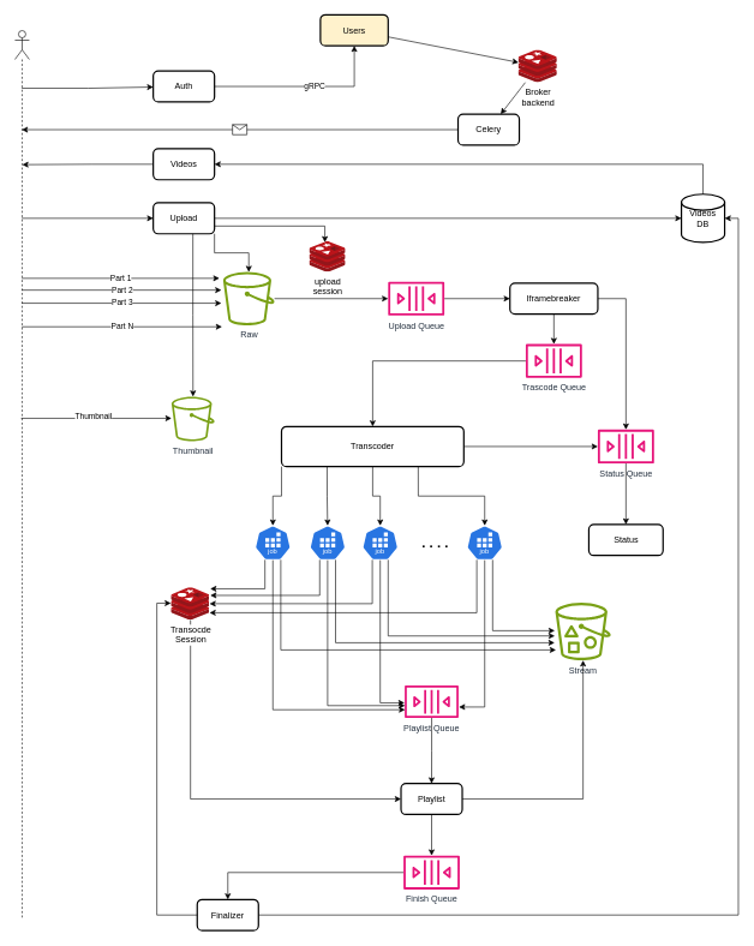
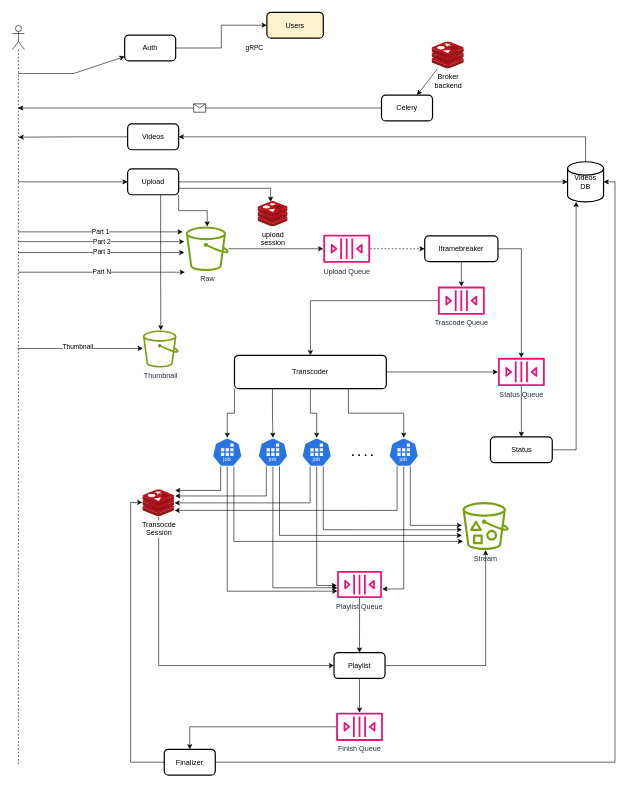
  <mxCell id="0" />
  <mxCell id="1" parent="0" />
  <mxCell id="2" value="" style="shape=umlLifeline;perimeter=lifelinePerimeter;whiteSpace=wrap;html=1;container=1;dropTarget=0;collapsible=0;recursiveResize=0;outlineConnect=0;portConstraint=eastwest;newEdgeStyle={&quot;curved&quot;:0,&quot;rounded&quot;:0};participant=umlActor;" parent="1" vertex="1"><mxGeometry x="20" y="42" width="20" height="1232" as="geometry" /></mxCell>
  <mxCell id="3" style="edgeStyle=orthogonalEdgeStyle;rounded=0;orthogonalLoop=1;jettySize=auto;html=1;" parent="1" source="5" target="6" edge="1"><mxGeometry relative="1" as="geometry" /></mxCell>
  <mxCell id="4" value="gRPC" style="edgeLabel;html=1;align=center;verticalAlign=middle;resizable=0;points=[];" parent="3" vertex="1" connectable="0"><mxGeometry x="-0.709" y="3" relative="1" as="geometry"><mxPoint x="102" y="3" as="offset" /></mxGeometry></mxCell>
- <mxCell id="5" value="Auth" style="rounded=1;whiteSpace=wrap;html=1;absoluteArcSize=1;arcSize=14;strokeWidth=2;" parent="1" vertex="1"><mxGeometry x="212" y="98" width="85" height="43" as="geometry" /></mxCell>
+ <mxCell id="5" value="Auth" style="rounded=1;whiteSpace=wrap;html=1;absoluteArcSize=1;arcSize=14;strokeWidth=2;" parent="1" vertex="1"><mxGeometry x="207" y="58" width="85" height="43" as="geometry" /></mxCell>
  <mxCell id="6" value="Users" style="rounded=1;whiteSpace=wrap;html=1;absoluteArcSize=1;arcSize=14;strokeWidth=2;fillColor=#fff2cc;" parent="1" vertex="1"><mxGeometry x="444" y="20" width="94" height="43" as="geometry" /></mxCell>
  <mxCell id="7" value="Celery" style="rounded=1;whiteSpace=wrap;html=1;absoluteArcSize=1;arcSize=14;strokeWidth=2;" parent="1" vertex="1"><mxGeometry x="635" y="158" width="85" height="43" as="geometry" /></mxCell>
  <mxCell id="8" value="" style="endArrow=classic;html=1;rounded=0;" parent="1" source="7" target="2" edge="1"><mxGeometry relative="1" as="geometry"><mxPoint x="440" y="180" as="sourcePoint" /><mxPoint x="72" y="184" as="targetPoint" /></mxGeometry></mxCell>
  <mxCell id="9" value="" style="shape=message;html=1;outlineConnect=0;" parent="8" vertex="1"><mxGeometry width="20" height="14" relative="1" as="geometry"><mxPoint x="-10" y="-7" as="offset" /></mxGeometry></mxCell>
  <mxCell id="10" value="" style="endArrow=classic;html=1;rounded=0;" parent="1" source="16" target="7" edge="1"><mxGeometry width="50" height="50" relative="1" as="geometry"><mxPoint x="484" y="108" as="sourcePoint" /><mxPoint x="484" y="159" as="targetPoint" /></mxGeometry></mxCell>
  <mxCell id="11" style="edgeStyle=orthogonalEdgeStyle;rounded=0;orthogonalLoop=1;jettySize=auto;html=1;exitX=0.647;exitY=0.977;exitDx=0;exitDy=0;exitPerimeter=0;" parent="1" source="14" target="38" edge="1"><mxGeometry relative="1" as="geometry"><mxPoint x="297" y="461" as="targetPoint" /></mxGeometry></mxCell>
  <mxCell id="12" style="edgeStyle=orthogonalEdgeStyle;rounded=0;orthogonalLoop=1;jettySize=auto;html=1;exitX=1;exitY=0.5;exitDx=0;exitDy=0;" parent="1" source="14" target="22" edge="1"><mxGeometry relative="1" as="geometry" /></mxCell>
  <mxCell id="13" style="edgeStyle=orthogonalEdgeStyle;rounded=0;orthogonalLoop=1;jettySize=auto;html=1;exitX=1;exitY=1;exitDx=0;exitDy=0;" parent="1" source="14" target="20" edge="1"><mxGeometry relative="1" as="geometry" /></mxCell>
  <mxCell id="14" value="Upload" style="rounded=1;whiteSpace=wrap;html=1;absoluteArcSize=1;arcSize=14;strokeWidth=2;" parent="1" vertex="1"><mxGeometry x="212" y="281" width="85" height="43" as="geometry" /></mxCell>
- <mxCell id="15" value="" style="endArrow=classic;html=1;rounded=0;" parent="1" source="6" target="16" edge="1"><mxGeometry width="50" height="50" relative="1" as="geometry"><mxPoint x="682" y="63" as="sourcePoint" /><mxPoint x="378" y="158" as="targetPoint" /></mxGeometry></mxCell>
  <mxCell id="16" value="Broker&lt;div&gt;backend&lt;/div&gt;" style="image;sketch=0;aspect=fixed;html=1;points=[];align=center;fontSize=12;image=img/lib/mscae/Cache_Redis_Product.svg;" parent="1" vertex="1"><mxGeometry x="719" y="69" width="53.57" height="45" as="geometry" /></mxCell>
  <mxCell id="17" value="&lt;div&gt;&lt;br&gt;&lt;/div&gt;" style="edgeStyle=none;orthogonalLoop=1;jettySize=auto;html=1;rounded=0;" parent="1" source="2" target="5" edge="1"><mxGeometry width="100" relative="1" as="geometry"><mxPoint x="67" y="122" as="sourcePoint" /><mxPoint x="196" y="63" as="targetPoint" /><Array as="points"><mxPoint x="122" y="122" /></Array></mxGeometry></mxCell>
  <mxCell id="18" value="upload&lt;div&gt;session&lt;/div&gt;" style="image;sketch=0;aspect=fixed;html=1;points=[];align=center;fontSize=12;image=img/lib/mscae/Cache_Redis_Product.svg;" parent="1" vertex="1"><mxGeometry x="429" y="335" width="50" height="42" as="geometry" /></mxCell>
  <mxCell id="19" value="" style="edgeStyle=orthogonalEdgeStyle;rounded=0;orthogonalLoop=1;jettySize=auto;html=1;" parent="1" source="20" target="24" edge="1"><mxGeometry relative="1" as="geometry"><mxPoint x="572.8" y="476" as="targetPoint" /></mxGeometry></mxCell>
  <mxCell id="20" value="Raw" style="sketch=0;outlineConnect=0;fontColor=#232F3E;gradientColor=none;fillColor=#7AA116;strokeColor=none;dashed=0;verticalLabelPosition=bottom;verticalAlign=top;align=center;html=1;fontSize=12;fontStyle=0;aspect=fixed;pointerEvents=1;shape=mxgraph.aws4.bucket;" parent="1" vertex="1"><mxGeometry x="309" y="377" width="71.16" height="74" as="geometry" /></mxCell>
  <mxCell id="21" style="edgeStyle=orthogonalEdgeStyle;rounded=0;orthogonalLoop=1;jettySize=auto;html=1;exitX=0;exitY=0.15;exitDx=0;exitDy=0;exitPerimeter=0;entryX=1;entryY=0.5;entryDx=0;entryDy=0;" parent="1" source="22" target="78" edge="1"><mxGeometry relative="1" as="geometry"><Array as="points"><mxPoint x="975" y="279" /><mxPoint x="975" y="227" /></Array></mxGeometry></mxCell>
  <mxCell id="22" value="Videos&lt;div&gt;DB&lt;/div&gt;" style="strokeWidth=2;html=1;shape=mxgraph.flowchart.database;whiteSpace=wrap;" parent="1" vertex="1"><mxGeometry x="945" y="269" width="60" height="67" as="geometry" /></mxCell>
- <mxCell id="23" value="" style="edgeStyle=orthogonalEdgeStyle;rounded=0;orthogonalLoop=1;jettySize=auto;html=1;" parent="1" source="24" target="27" edge="1"><mxGeometry relative="1" as="geometry"><mxPoint x="773" y="467" as="targetPoint" /></mxGeometry></mxCell>
+ <mxCell id="23" value="" style="edgeStyle=orthogonalEdgeStyle;rounded=0;orthogonalLoop=1;jettySize=auto;html=1;dashed=1;" parent="1" source="24" target="27" edge="1"><mxGeometry relative="1" as="geometry"><mxPoint x="773" y="467" as="targetPoint" /></mxGeometry></mxCell>
  <mxCell id="24" value="Upload Queue" style="sketch=0;outlineConnect=0;fontColor=#232F3E;gradientColor=none;fillColor=#E7157B;strokeColor=none;dashed=0;verticalLabelPosition=bottom;verticalAlign=top;align=center;html=1;fontSize=12;fontStyle=0;aspect=fixed;pointerEvents=1;shape=mxgraph.aws4.queue;" parent="1" vertex="1"><mxGeometry x="538" y="390.5" width="78" height="47" as="geometry" /></mxCell>
  <mxCell id="25" style="edgeStyle=orthogonalEdgeStyle;rounded=0;orthogonalLoop=1;jettySize=auto;html=1;" parent="1" source="27" target="29" edge="1"><mxGeometry relative="1" as="geometry"><mxPoint x="908" y="498" as="targetPoint" /></mxGeometry></mxCell>
  <mxCell id="26" style="edgeStyle=orthogonalEdgeStyle;rounded=0;orthogonalLoop=1;jettySize=auto;html=1;exitX=1;exitY=0.5;exitDx=0;exitDy=0;" parent="1" source="27" target="68" edge="1"><mxGeometry relative="1" as="geometry" /></mxCell>
  <mxCell id="27" value="Iframebreaker" style="rounded=1;whiteSpace=wrap;html=1;absoluteArcSize=1;arcSize=14;strokeWidth=2;" parent="1" vertex="1"><mxGeometry x="707" y="392.5" width="122" height="43" as="geometry" /></mxCell>
  <mxCell id="28" style="edgeStyle=orthogonalEdgeStyle;rounded=0;orthogonalLoop=1;jettySize=auto;html=1;" parent="1" source="29" target="31" edge="1"><mxGeometry relative="1" as="geometry"><mxPoint x="837" y="601" as="targetPoint" /></mxGeometry></mxCell>
  <mxCell id="29" value="Trascode Queue" style="sketch=0;outlineConnect=0;fontColor=#232F3E;gradientColor=none;fillColor=#E7157B;strokeColor=none;dashed=0;verticalLabelPosition=bottom;verticalAlign=top;align=center;html=1;fontSize=12;fontStyle=0;aspect=fixed;pointerEvents=1;shape=mxgraph.aws4.queue;" parent="1" vertex="1"><mxGeometry x="729" y="477" width="78" height="47" as="geometry" /></mxCell>
  <mxCell id="30" style="edgeStyle=orthogonalEdgeStyle;rounded=0;orthogonalLoop=1;jettySize=auto;html=1;exitX=1;exitY=0.5;exitDx=0;exitDy=0;" parent="1" source="31" target="68" edge="1"><mxGeometry relative="1" as="geometry" /></mxCell>
  <mxCell id="31" value="Transcoder" style="rounded=1;whiteSpace=wrap;html=1;absoluteArcSize=1;arcSize=14;strokeWidth=2;" parent="1" vertex="1"><mxGeometry x="390" y="591.5" width="253" height="55.5" as="geometry" /></mxCell>
  <mxCell id="32" value="" style="aspect=fixed;sketch=0;html=1;dashed=0;whitespace=wrap;verticalLabelPosition=bottom;verticalAlign=top;fillColor=#2875E2;strokeColor=#ffffff;points=[[0.005,0.63,0],[0.1,0.2,0],[0.9,0.2,0],[0.5,0,0],[0.995,0.63,0],[0.72,0.99,0],[0.5,1,0],[0.28,0.99,0]];shape=mxgraph.kubernetes.icon2;kubernetesLabel=1;prIcon=job" parent="1" vertex="1"><mxGeometry x="353" y="729" width="50" height="48" as="geometry" /></mxCell>
  <mxCell id="33" value="" style="aspect=fixed;sketch=0;html=1;dashed=0;whitespace=wrap;verticalLabelPosition=bottom;verticalAlign=top;fillColor=#2875E2;strokeColor=#ffffff;points=[[0.005,0.63,0],[0.1,0.2,0],[0.9,0.2,0],[0.5,0,0],[0.995,0.63,0],[0.72,0.99,0],[0.5,1,0],[0.28,0.99,0]];shape=mxgraph.kubernetes.icon2;kubernetesLabel=1;prIcon=job" parent="1" vertex="1"><mxGeometry x="502" y="729" width="50" height="48" as="geometry" /></mxCell>
  <mxCell id="34" value="&lt;b&gt;&lt;font style=&quot;font-size: 19px;&quot;&gt;. . . .&lt;/font&gt;&lt;/b&gt;" style="text;html=1;align=center;verticalAlign=middle;resizable=0;points=[];autosize=1;strokeColor=none;fillColor=none;dashed=1;dashPattern=1 4;" parent="1" vertex="1"><mxGeometry x="576" y="735.5" width="53" height="35" as="geometry" /></mxCell>
  <mxCell id="35" style="edgeStyle=orthogonalEdgeStyle;rounded=0;orthogonalLoop=1;jettySize=auto;html=1;entryX=0;entryY=0.5;entryDx=0;entryDy=0;" parent="1" source="36" target="43" edge="1"><mxGeometry relative="1" as="geometry"><Array as="points"><mxPoint x="264" y="1109" /></Array></mxGeometry></mxCell>
  <mxCell id="36" value="Transocde&lt;div&gt;Session&lt;/div&gt;" style="image;sketch=0;aspect=fixed;html=1;points=[];align=center;fontSize=12;image=img/lib/mscae/Cache_Redis_Product.svg;" parent="1" vertex="1"><mxGeometry x="237" y="815.14" width="53.4" height="44.86" as="geometry" /></mxCell>
  <mxCell id="37" value="Stream" style="sketch=0;outlineConnect=0;fontColor=#232F3E;gradientColor=none;fillColor=#7AA116;strokeColor=none;dashed=0;verticalLabelPosition=bottom;verticalAlign=top;align=center;html=1;fontSize=12;fontStyle=0;aspect=fixed;pointerEvents=1;shape=mxgraph.aws4.bucket_with_objects;" parent="1" vertex="1"><mxGeometry x="770" y="836" width="76.92" height="80" as="geometry" /></mxCell>
  <mxCell id="38" value="Thumbnail" style="sketch=0;outlineConnect=0;fontColor=#232F3E;gradientColor=none;fillColor=#7AA116;strokeColor=none;dashed=0;verticalLabelPosition=bottom;verticalAlign=top;align=center;html=1;fontSize=12;fontStyle=0;aspect=fixed;pointerEvents=1;shape=mxgraph.aws4.bucket;" parent="1" vertex="1"><mxGeometry x="237.38" y="550" width="59.62" height="62" as="geometry" /></mxCell>
  <mxCell id="39" style="edgeStyle=orthogonalEdgeStyle;rounded=0;orthogonalLoop=1;jettySize=auto;html=1;" parent="1" source="40" target="43" edge="1"><mxGeometry relative="1" as="geometry" /></mxCell>
  <mxCell id="40" value="Playlist Queue" style="sketch=0;outlineConnect=0;fontColor=#232F3E;gradientColor=none;fillColor=#E7157B;strokeColor=none;dashed=0;verticalLabelPosition=bottom;verticalAlign=top;align=center;html=1;fontSize=12;fontStyle=0;aspect=fixed;pointerEvents=1;shape=mxgraph.aws4.queue;" parent="1" vertex="1"><mxGeometry x="561" y="951" width="74.68" height="45" as="geometry" /></mxCell>
  <mxCell id="41" style="edgeStyle=orthogonalEdgeStyle;rounded=0;orthogonalLoop=1;jettySize=auto;html=1;" parent="1" source="43" target="37" edge="1"><mxGeometry relative="1" as="geometry" /></mxCell>
  <mxCell id="42" style="edgeStyle=orthogonalEdgeStyle;rounded=0;orthogonalLoop=1;jettySize=auto;html=1;exitX=0.5;exitY=1;exitDx=0;exitDy=0;" parent="1" source="43" target="45" edge="1"><mxGeometry relative="1" as="geometry" /></mxCell>
  <mxCell id="43" value="Playlist" style="rounded=1;whiteSpace=wrap;html=1;absoluteArcSize=1;arcSize=14;strokeWidth=2;" parent="1" vertex="1"><mxGeometry x="555.84" y="1087" width="85" height="43" as="geometry" /></mxCell>
  <mxCell id="44" style="edgeStyle=orthogonalEdgeStyle;rounded=0;orthogonalLoop=1;jettySize=auto;html=1;entryX=0.5;entryY=0;entryDx=0;entryDy=0;" parent="1" source="45" target="46" edge="1"><mxGeometry relative="1" as="geometry" /></mxCell>
  <mxCell id="45" value="Finish Queue" style="sketch=0;outlineConnect=0;fontColor=#232F3E;gradientColor=none;fillColor=#E7157B;strokeColor=none;dashed=0;verticalLabelPosition=bottom;verticalAlign=top;align=center;html=1;fontSize=12;fontStyle=0;aspect=fixed;pointerEvents=1;shape=mxgraph.aws4.queue;" parent="1" vertex="1"><mxGeometry x="559.34" y="1187" width="78" height="47" as="geometry" /></mxCell>
  <mxCell id="46" value="Finalizer" style="rounded=1;whiteSpace=wrap;html=1;absoluteArcSize=1;arcSize=14;strokeWidth=2;" parent="1" vertex="1"><mxGeometry x="273" y="1248" width="85" height="43" as="geometry" /></mxCell>
  <mxCell id="47" style="edgeStyle=orthogonalEdgeStyle;rounded=0;orthogonalLoop=1;jettySize=auto;html=1;entryX=1;entryY=0.5;entryDx=0;entryDy=0;entryPerimeter=0;" parent="1" source="46" target="22" edge="1"><mxGeometry relative="1" as="geometry"><Array as="points"><mxPoint x="1024" y="1269" /><mxPoint x="1024" y="303" /></Array></mxGeometry></mxCell>
  <mxCell id="48" value="" style="aspect=fixed;sketch=0;html=1;dashed=0;whitespace=wrap;verticalLabelPosition=bottom;verticalAlign=top;fillColor=#2875E2;strokeColor=#ffffff;points=[[0.005,0.63,0],[0.1,0.2,0],[0.9,0.2,0],[0.5,0,0],[0.995,0.63,0],[0.72,0.99,0],[0.5,1,0],[0.28,0.99,0]];shape=mxgraph.kubernetes.icon2;kubernetesLabel=1;prIcon=job" parent="1" vertex="1"><mxGeometry x="429" y="729" width="50" height="48" as="geometry" /></mxCell>
  <mxCell id="49" value="" style="aspect=fixed;sketch=0;html=1;dashed=0;whitespace=wrap;verticalLabelPosition=bottom;verticalAlign=top;fillColor=#2875E2;strokeColor=#ffffff;points=[[0.005,0.63,0],[0.1,0.2,0],[0.9,0.2,0],[0.5,0,0],[0.995,0.63,0],[0.72,0.99,0],[0.5,1,0],[0.28,0.99,0]];shape=mxgraph.kubernetes.icon2;kubernetesLabel=1;prIcon=job" parent="1" vertex="1"><mxGeometry x="647" y="729" width="50" height="48" as="geometry" /></mxCell>
  <mxCell id="50" style="edgeStyle=orthogonalEdgeStyle;rounded=0;orthogonalLoop=1;jettySize=auto;html=1;exitX=0.25;exitY=1;exitDx=0;exitDy=0;entryX=0.5;entryY=0;entryDx=0;entryDy=0;entryPerimeter=0;" parent="1" source="31" target="48" edge="1"><mxGeometry relative="1" as="geometry" /></mxCell>
  <mxCell id="51" style="edgeStyle=orthogonalEdgeStyle;rounded=0;orthogonalLoop=1;jettySize=auto;html=1;exitX=0;exitY=1;exitDx=0;exitDy=0;entryX=0.5;entryY=0;entryDx=0;entryDy=0;entryPerimeter=0;" parent="1" source="31" target="32" edge="1"><mxGeometry relative="1" as="geometry" /></mxCell>
  <mxCell id="52" style="edgeStyle=orthogonalEdgeStyle;rounded=0;orthogonalLoop=1;jettySize=auto;html=1;exitX=0.5;exitY=1;exitDx=0;exitDy=0;entryX=0.5;entryY=0;entryDx=0;entryDy=0;entryPerimeter=0;" parent="1" source="31" target="33" edge="1"><mxGeometry relative="1" as="geometry" /></mxCell>
  <mxCell id="53" style="edgeStyle=orthogonalEdgeStyle;rounded=0;orthogonalLoop=1;jettySize=auto;html=1;exitX=0.75;exitY=1;exitDx=0;exitDy=0;entryX=0.5;entryY=0;entryDx=0;entryDy=0;entryPerimeter=0;" parent="1" source="31" target="49" edge="1"><mxGeometry relative="1" as="geometry" /></mxCell>
  <mxCell id="54" style="edgeStyle=orthogonalEdgeStyle;rounded=0;orthogonalLoop=1;jettySize=auto;html=1;exitX=0.5;exitY=1;exitDx=0;exitDy=0;exitPerimeter=0;entryX=0.006;entryY=0.746;entryDx=0;entryDy=0;entryPerimeter=0;" parent="1" source="32" target="40" edge="1"><mxGeometry relative="1" as="geometry" /></mxCell>
  <mxCell id="55" style="edgeStyle=orthogonalEdgeStyle;rounded=0;orthogonalLoop=1;jettySize=auto;html=1;exitX=0.5;exitY=1;exitDx=0;exitDy=0;exitPerimeter=0;entryX=0.005;entryY=0.62;entryDx=0;entryDy=0;entryPerimeter=0;" parent="1" source="48" target="40" edge="1"><mxGeometry relative="1" as="geometry" /></mxCell>
  <mxCell id="56" style="edgeStyle=orthogonalEdgeStyle;rounded=0;orthogonalLoop=1;jettySize=auto;html=1;exitX=0.5;exitY=1;exitDx=0;exitDy=0;exitPerimeter=0;entryX=-0.003;entryY=0.534;entryDx=0;entryDy=0;entryPerimeter=0;" parent="1" source="33" target="40" edge="1"><mxGeometry relative="1" as="geometry" /></mxCell>
  <mxCell id="57" style="edgeStyle=orthogonalEdgeStyle;rounded=0;orthogonalLoop=1;jettySize=auto;html=1;exitX=0.5;exitY=1;exitDx=0;exitDy=0;exitPerimeter=0;entryX=1.007;entryY=0.663;entryDx=0;entryDy=0;entryPerimeter=0;" parent="1" source="49" target="40" edge="1"><mxGeometry relative="1" as="geometry" /></mxCell>
  <mxCell id="58" style="edgeStyle=orthogonalEdgeStyle;rounded=0;orthogonalLoop=1;jettySize=auto;html=1;exitX=0.72;exitY=0.99;exitDx=0;exitDy=0;exitPerimeter=0;entryX=0.011;entryY=0.82;entryDx=0;entryDy=0;entryPerimeter=0;" parent="1" source="32" target="37" edge="1"><mxGeometry relative="1" as="geometry" /></mxCell>
  <mxCell id="59" style="edgeStyle=orthogonalEdgeStyle;rounded=0;orthogonalLoop=1;jettySize=auto;html=1;exitX=0.72;exitY=0.99;exitDx=0;exitDy=0;exitPerimeter=0;entryX=-0.013;entryY=0.695;entryDx=0;entryDy=0;entryPerimeter=0;" parent="1" source="48" target="37" edge="1"><mxGeometry relative="1" as="geometry" /></mxCell>
  <mxCell id="60" style="edgeStyle=orthogonalEdgeStyle;rounded=0;orthogonalLoop=1;jettySize=auto;html=1;exitX=0.72;exitY=0.99;exitDx=0;exitDy=0;exitPerimeter=0;entryX=-0.01;entryY=0.577;entryDx=0;entryDy=0;entryPerimeter=0;" parent="1" source="33" target="37" edge="1"><mxGeometry relative="1" as="geometry" /></mxCell>
  <mxCell id="61" style="edgeStyle=orthogonalEdgeStyle;rounded=0;orthogonalLoop=1;jettySize=auto;html=1;exitX=0.72;exitY=0.99;exitDx=0;exitDy=0;exitPerimeter=0;entryX=-0.01;entryY=0.486;entryDx=0;entryDy=0;entryPerimeter=0;" parent="1" source="49" target="37" edge="1"><mxGeometry relative="1" as="geometry" /></mxCell>
  <mxCell id="62" style="edgeStyle=orthogonalEdgeStyle;rounded=0;orthogonalLoop=1;jettySize=auto;html=1;exitX=0.28;exitY=0.99;exitDx=0;exitDy=0;exitPerimeter=0;entryX=0.995;entryY=0.776;entryDx=0;entryDy=0;entryPerimeter=0;" parent="1" source="49" target="36" edge="1"><mxGeometry relative="1" as="geometry" /></mxCell>
  <mxCell id="63" style="edgeStyle=orthogonalEdgeStyle;rounded=0;orthogonalLoop=1;jettySize=auto;html=1;exitX=0.28;exitY=0.99;exitDx=0;exitDy=0;exitPerimeter=0;entryX=0.995;entryY=0.497;entryDx=0;entryDy=0;entryPerimeter=0;" parent="1" source="33" target="36" edge="1"><mxGeometry relative="1" as="geometry" /></mxCell>
  <mxCell id="64" style="edgeStyle=orthogonalEdgeStyle;rounded=0;orthogonalLoop=1;jettySize=auto;html=1;exitX=0.28;exitY=0.99;exitDx=0;exitDy=0;exitPerimeter=0;entryX=1.015;entryY=0.24;entryDx=0;entryDy=0;entryPerimeter=0;" parent="1" source="48" target="36" edge="1"><mxGeometry relative="1" as="geometry" /></mxCell>
  <mxCell id="65" style="edgeStyle=orthogonalEdgeStyle;rounded=0;orthogonalLoop=1;jettySize=auto;html=1;exitX=0.28;exitY=0.99;exitDx=0;exitDy=0;exitPerimeter=0;entryX=1.013;entryY=0.035;entryDx=0;entryDy=0;entryPerimeter=0;" parent="1" source="32" target="36" edge="1"><mxGeometry relative="1" as="geometry" /></mxCell>
  <mxCell id="66" value="Status" style="rounded=1;whiteSpace=wrap;html=1;absoluteArcSize=1;arcSize=14;strokeWidth=2;" parent="1" vertex="1"><mxGeometry x="816.5" y="727.5" width="103" height="43" as="geometry" /></mxCell>
  <mxCell id="67" style="edgeStyle=orthogonalEdgeStyle;rounded=0;orthogonalLoop=1;jettySize=auto;html=1;entryX=0.5;entryY=0;entryDx=0;entryDy=0;" parent="1" source="68" target="66" edge="1"><mxGeometry relative="1" as="geometry" /></mxCell>
  <mxCell id="68" value="Status Queue" style="sketch=0;outlineConnect=0;fontColor=#232F3E;gradientColor=none;fillColor=#E7157B;strokeColor=none;dashed=0;verticalLabelPosition=bottom;verticalAlign=top;align=center;html=1;fontSize=12;fontStyle=0;aspect=fixed;pointerEvents=1;shape=mxgraph.aws4.queue;" parent="1" vertex="1"><mxGeometry x="829" y="595.75" width="78" height="47" as="geometry" /></mxCell>
  <mxCell id="69" style="edgeStyle=orthogonalEdgeStyle;rounded=0;orthogonalLoop=1;jettySize=auto;html=1;exitX=0;exitY=0.5;exitDx=0;exitDy=0;entryX=-0.009;entryY=0.481;entryDx=0;entryDy=0;entryPerimeter=0;" parent="1" source="46" target="36" edge="1"><mxGeometry relative="1" as="geometry" /></mxCell>
+ <mxCell id="70" style="edgeStyle=orthogonalEdgeStyle;rounded=0;orthogonalLoop=1;jettySize=auto;html=1;exitX=1;exitY=0.5;exitDx=0;exitDy=0;entryX=0.238;entryY=0.997;entryDx=0;entryDy=0;entryPerimeter=0;" parent="1" source="66" target="22" edge="1"><mxGeometry relative="1" as="geometry" /></mxCell>
  <mxCell id="71" value="" style="edgeStyle=none;orthogonalLoop=1;jettySize=auto;html=1;rounded=0;entryX=0;entryY=0.5;entryDx=0;entryDy=0;" parent="1" source="2" target="14" edge="1"><mxGeometry width="100" relative="1" as="geometry"><mxPoint x="72" y="308" as="sourcePoint" /><mxPoint x="172" y="308" as="targetPoint" /><Array as="points" /></mxGeometry></mxCell>
  <mxCell id="72" value="" style="edgeStyle=none;orthogonalLoop=1;jettySize=auto;html=1;rounded=0;" parent="1" edge="1"><mxGeometry width="100" relative="1" as="geometry"><mxPoint x="28.672" y="580.094" as="sourcePoint" /><mxPoint x="237.378" y="580.094" as="targetPoint" /><Array as="points" /></mxGeometry></mxCell>
  <mxCell id="73" value="Thumbnail" style="edgeLabel;html=1;align=center;verticalAlign=middle;resizable=0;points=[];" parent="72" vertex="1" connectable="0"><mxGeometry x="-0.071" y="3" relative="1" as="geometry"><mxPoint x="3" as="offset" /></mxGeometry></mxCell>
  <mxCell id="74" value="Part 1" style="edgeStyle=none;orthogonalLoop=1;jettySize=auto;html=1;rounded=0;entryX=-0.073;entryY=0.119;entryDx=0;entryDy=0;entryPerimeter=0;" parent="1" source="2" target="20" edge="1"><mxGeometry width="100" relative="1" as="geometry"><mxPoint x="21" y="400" as="sourcePoint" /><mxPoint x="121" y="400" as="targetPoint" /><Array as="points" /></mxGeometry></mxCell>
  <mxCell id="75" value="Part 2" style="edgeStyle=none;orthogonalLoop=1;jettySize=auto;html=1;rounded=0;entryX=-0.035;entryY=0.34;entryDx=0;entryDy=0;entryPerimeter=0;" parent="1" source="2" target="20" edge="1"><mxGeometry width="100" relative="1" as="geometry"><mxPoint x="76" y="443" as="sourcePoint" /><mxPoint x="176" y="443" as="targetPoint" /><Array as="points" /></mxGeometry></mxCell>
  <mxCell id="76" value="Part 3" style="edgeStyle=none;orthogonalLoop=1;jettySize=auto;html=1;rounded=0;entryX=-0.035;entryY=0.586;entryDx=0;entryDy=0;entryPerimeter=0;" parent="1" source="2" target="20" edge="1"><mxGeometry width="100" relative="1" as="geometry"><mxPoint x="107" y="507" as="sourcePoint" /><mxPoint x="207" y="507" as="targetPoint" /><Array as="points" /></mxGeometry></mxCell>
  <mxCell id="77" value="Part N" style="edgeStyle=none;orthogonalLoop=1;jettySize=auto;html=1;rounded=0;entryX=-0.022;entryY=1.028;entryDx=0;entryDy=0;entryPerimeter=0;" parent="1" source="2" target="20" edge="1"><mxGeometry width="100" relative="1" as="geometry"><mxPoint x="188" y="501" as="sourcePoint" /><mxPoint x="288" y="501" as="targetPoint" /><Array as="points" /></mxGeometry></mxCell>
  <mxCell id="78" value="Videos" style="rounded=1;whiteSpace=wrap;html=1;absoluteArcSize=1;arcSize=14;strokeWidth=2;" parent="1" vertex="1"><mxGeometry x="212" y="206" width="85" height="43" as="geometry" /></mxCell>
  <mxCell id="79" style="edgeStyle=orthogonalEdgeStyle;rounded=0;orthogonalLoop=1;jettySize=auto;html=1;exitX=1;exitY=0.75;exitDx=0;exitDy=0;entryX=0.424;entryY=0.019;entryDx=0;entryDy=0;entryPerimeter=0;" parent="1" source="14" target="18" edge="1"><mxGeometry relative="1" as="geometry" /></mxCell>
  <mxCell id="80" style="edgeStyle=orthogonalEdgeStyle;rounded=0;orthogonalLoop=1;jettySize=auto;html=1;exitX=0;exitY=0.5;exitDx=0;exitDy=0;entryX=0.509;entryY=0.151;entryDx=0;entryDy=0;entryPerimeter=0;" parent="1" source="78" target="2" edge="1"><mxGeometry relative="1" as="geometry" /></mxCell>
